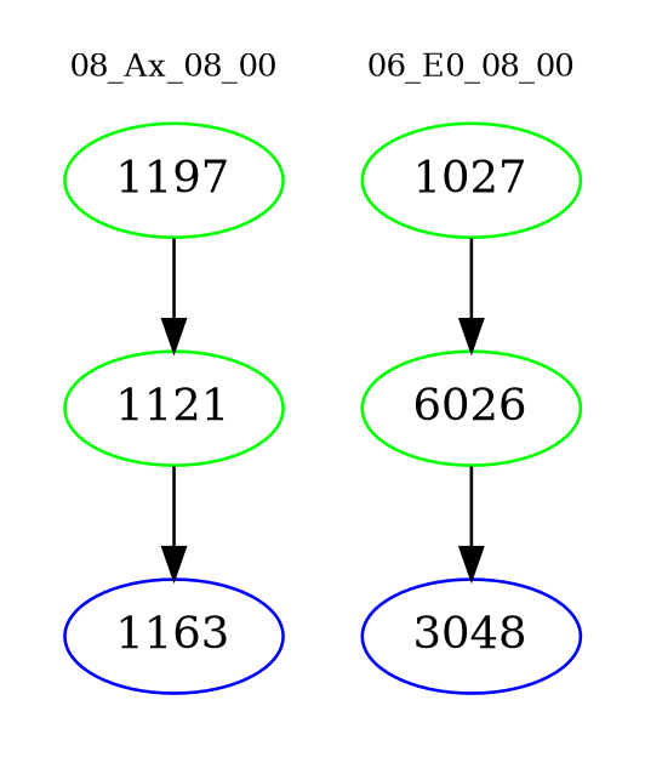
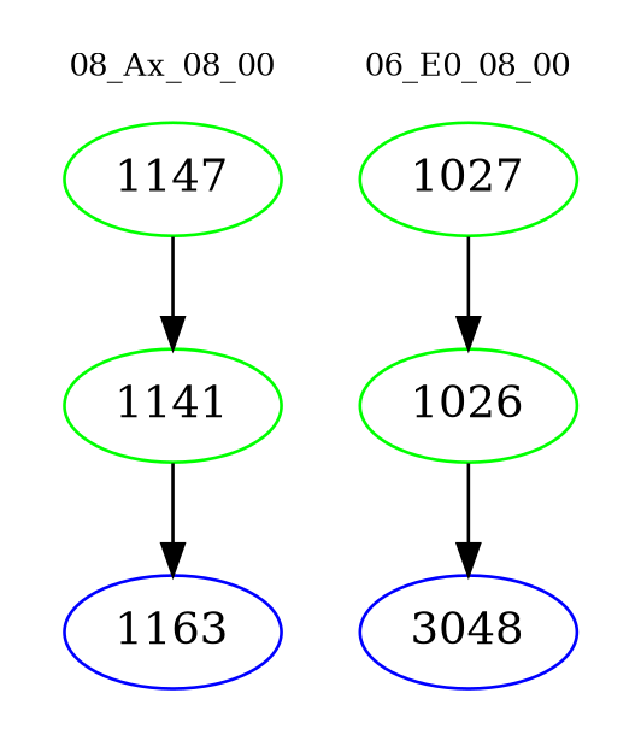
  digraph {
    node [color=green]
    edge [color=black]
-   n1 [label=1197]
-   n2 [label=1121]
+   n1 [label=1147]
+   n2 [label=1141]
    n3 [color=blue label=1163]
    n4 [label=1027]
-   n5 [label=6026]
+   n5 [label=1026]
    n6 [color=blue label=3048]
    subgraph cluster_1 {
      color=white
      fontsize=10
      label="08_Ax_08_00"
      n1
      n2
      n3
    }
    subgraph cluster_2 {
      color=white
      fontsize=10
      label="06_E0_08_00"
      n4
      n5
      n6
    }
    n1 -> n2
    n2 -> n3
    n4 -> n5
    n5 -> n6
  }
